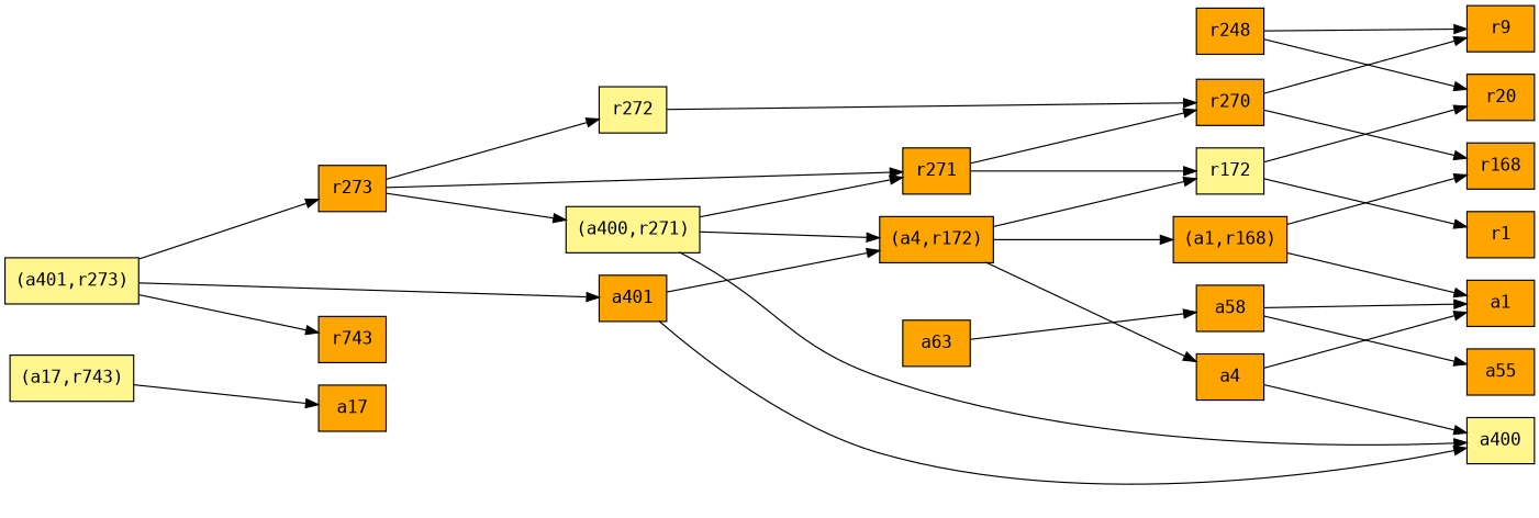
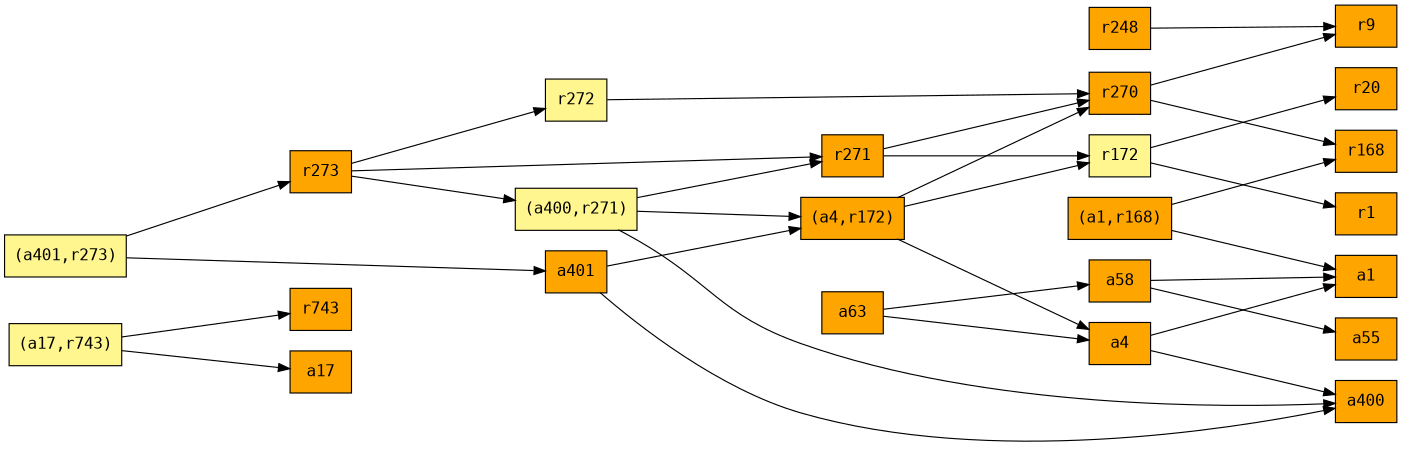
  digraph {
    fontname="DejaVu Sans Mono"
    rankdir=LR
    ranksep=2.0
    node [fillcolor=orange fontname="DejaVu Sans Mono" shape=record style=filled]
    edge [fontname="DejaVu Sans Mono"]
    n1 [fillcolor=khaki1 label="{r272}"]
    n2 [label="{r270}"]
    n3 [label="{r168}"]
    n4 [label="{r9}"]
    n5 [label="{r248}"]
    n6 [label="{r20}"]
    n7 [label="{r271}"]
    n8 [fillcolor=khaki1 label="{r172}"]
    n9 [label="{r1}"]
    n10 [label="{a58}"]
    n11 [label="{a1}"]
    n12 [label="{a55}"]
    n13 [label="{a63}"]
    n14 [label="{a4}"]
-   n15 [fillcolor=khaki1 label="{a400}"]
+   n15 [label="{a400}"]
    n16 [label="{(a1,r168)}"]
    n17 [label="{a17}"]
    n18 [label="{(a4,r172)}"]
    n19 [fillcolor=khaki1 label="{(a401,r273)}"]
    n20 [label="{a401}"]
    n21 [label="{r273}"]
    n22 [fillcolor=khaki1 label="{(a400,r271)}"]
    n23 [fillcolor=khaki1 label="{(a17,r743)}"]
    n24 [label="{r743}"]
    n1 -> n2
    n2 -> n3
    n2 -> n4
    n5 -> n4
-   n5 -> n6
    n7 -> n2
    n7 -> n8
    n8 -> n6
    n8 -> n9
    n10 -> n11
    n10 -> n12
    n13 -> n10
+   n13 -> n14
    n14 -> n11
    n14 -> n15
    n16 -> n3
    n16 -> n11
    n18 -> n8
    n18 -> n14
-   n18 -> n16
+   n18 -> n2
    n19 -> n20
    n19 -> n21
    n20 -> n15
    n20 -> n18
    n21 -> n1
    n21 -> n7
    n21 -> n22
    n22 -> n7
    n22 -> n15
    n22 -> n18
    n23 -> n17
-   n19 -> n24
+   n23 -> n24
  }
